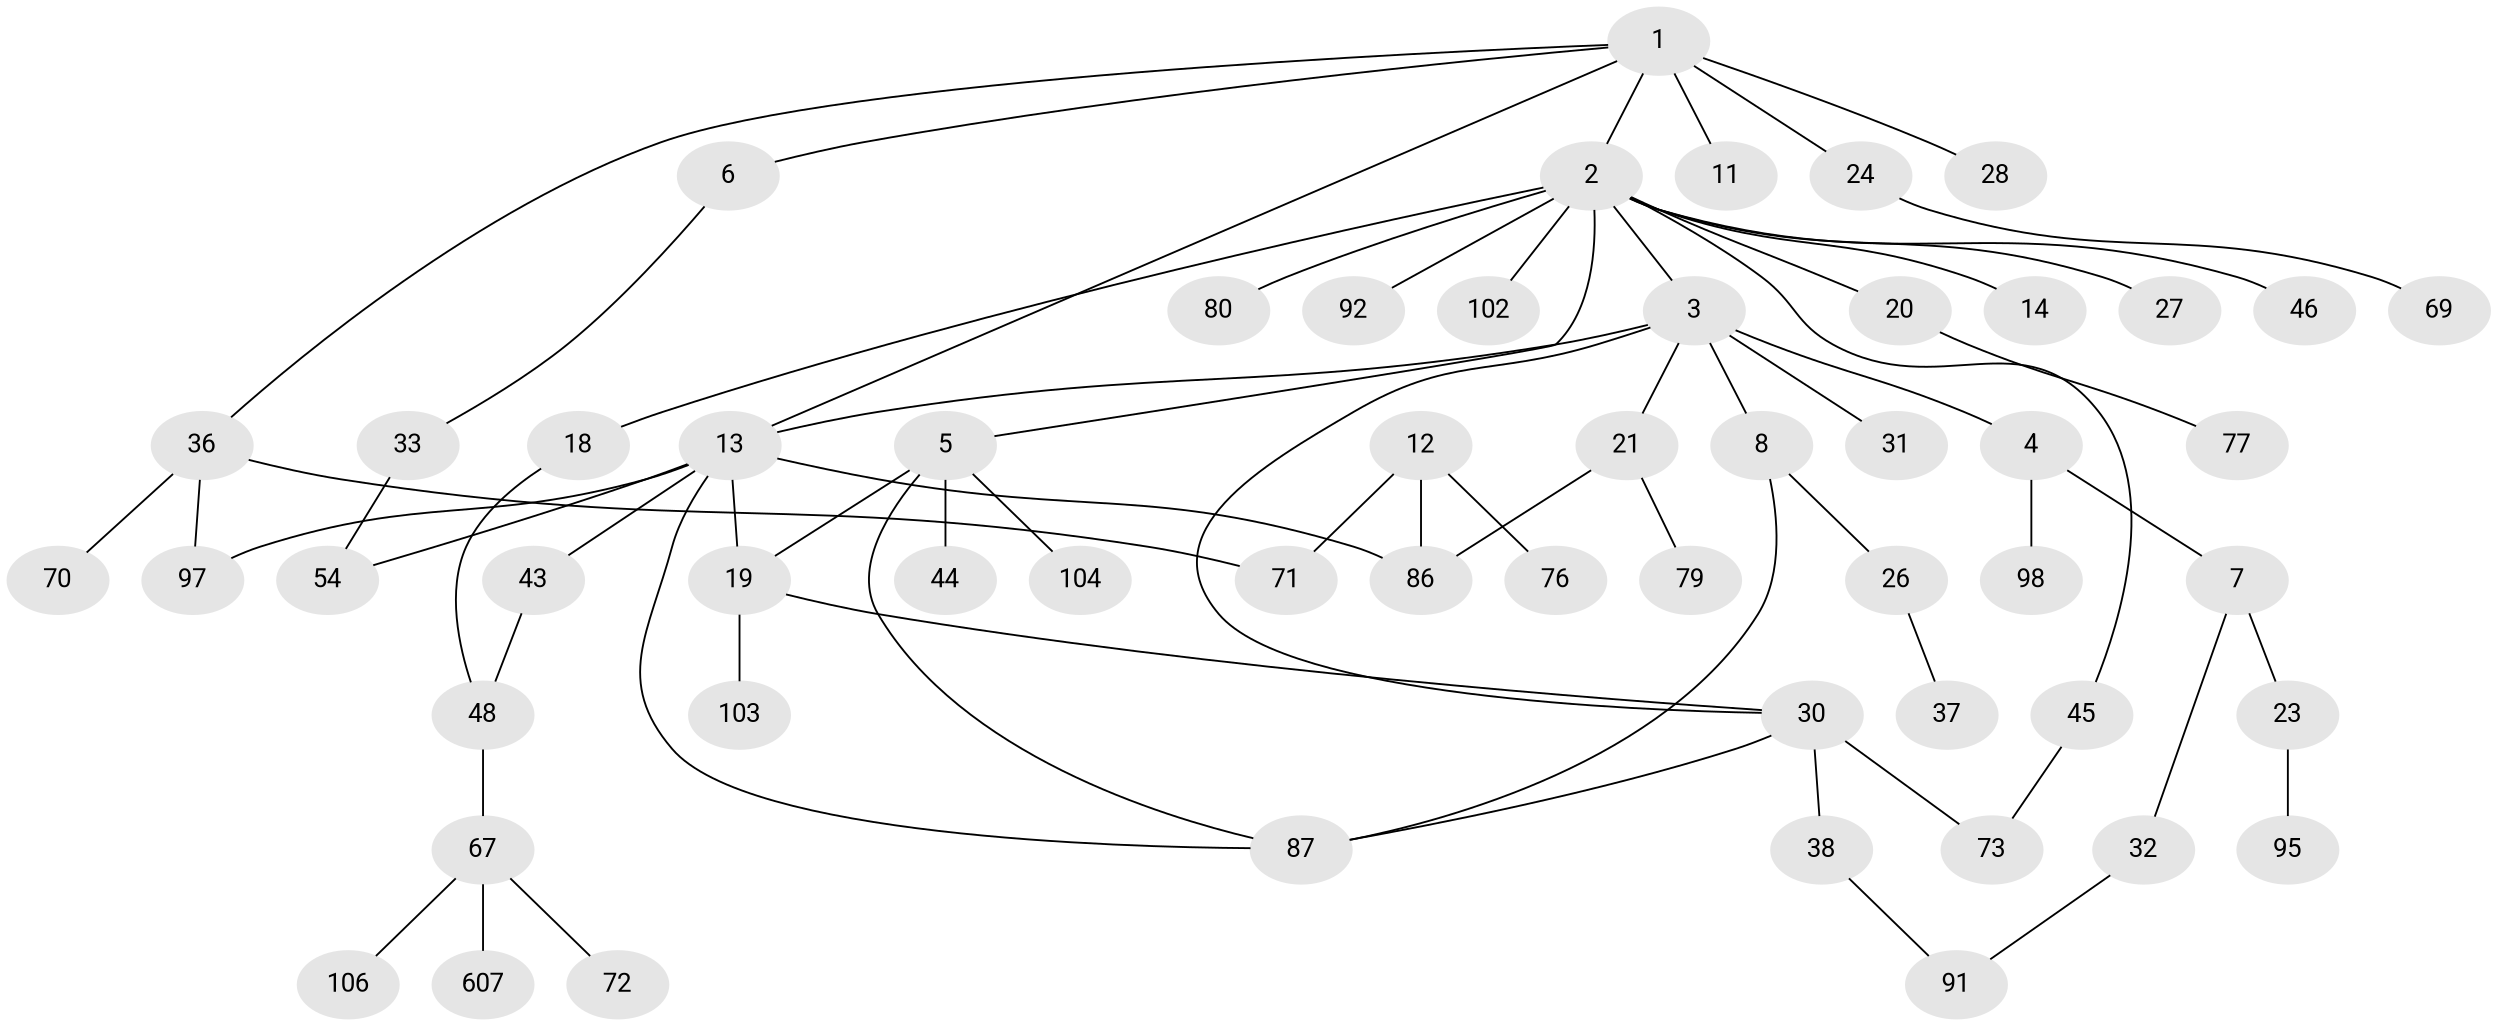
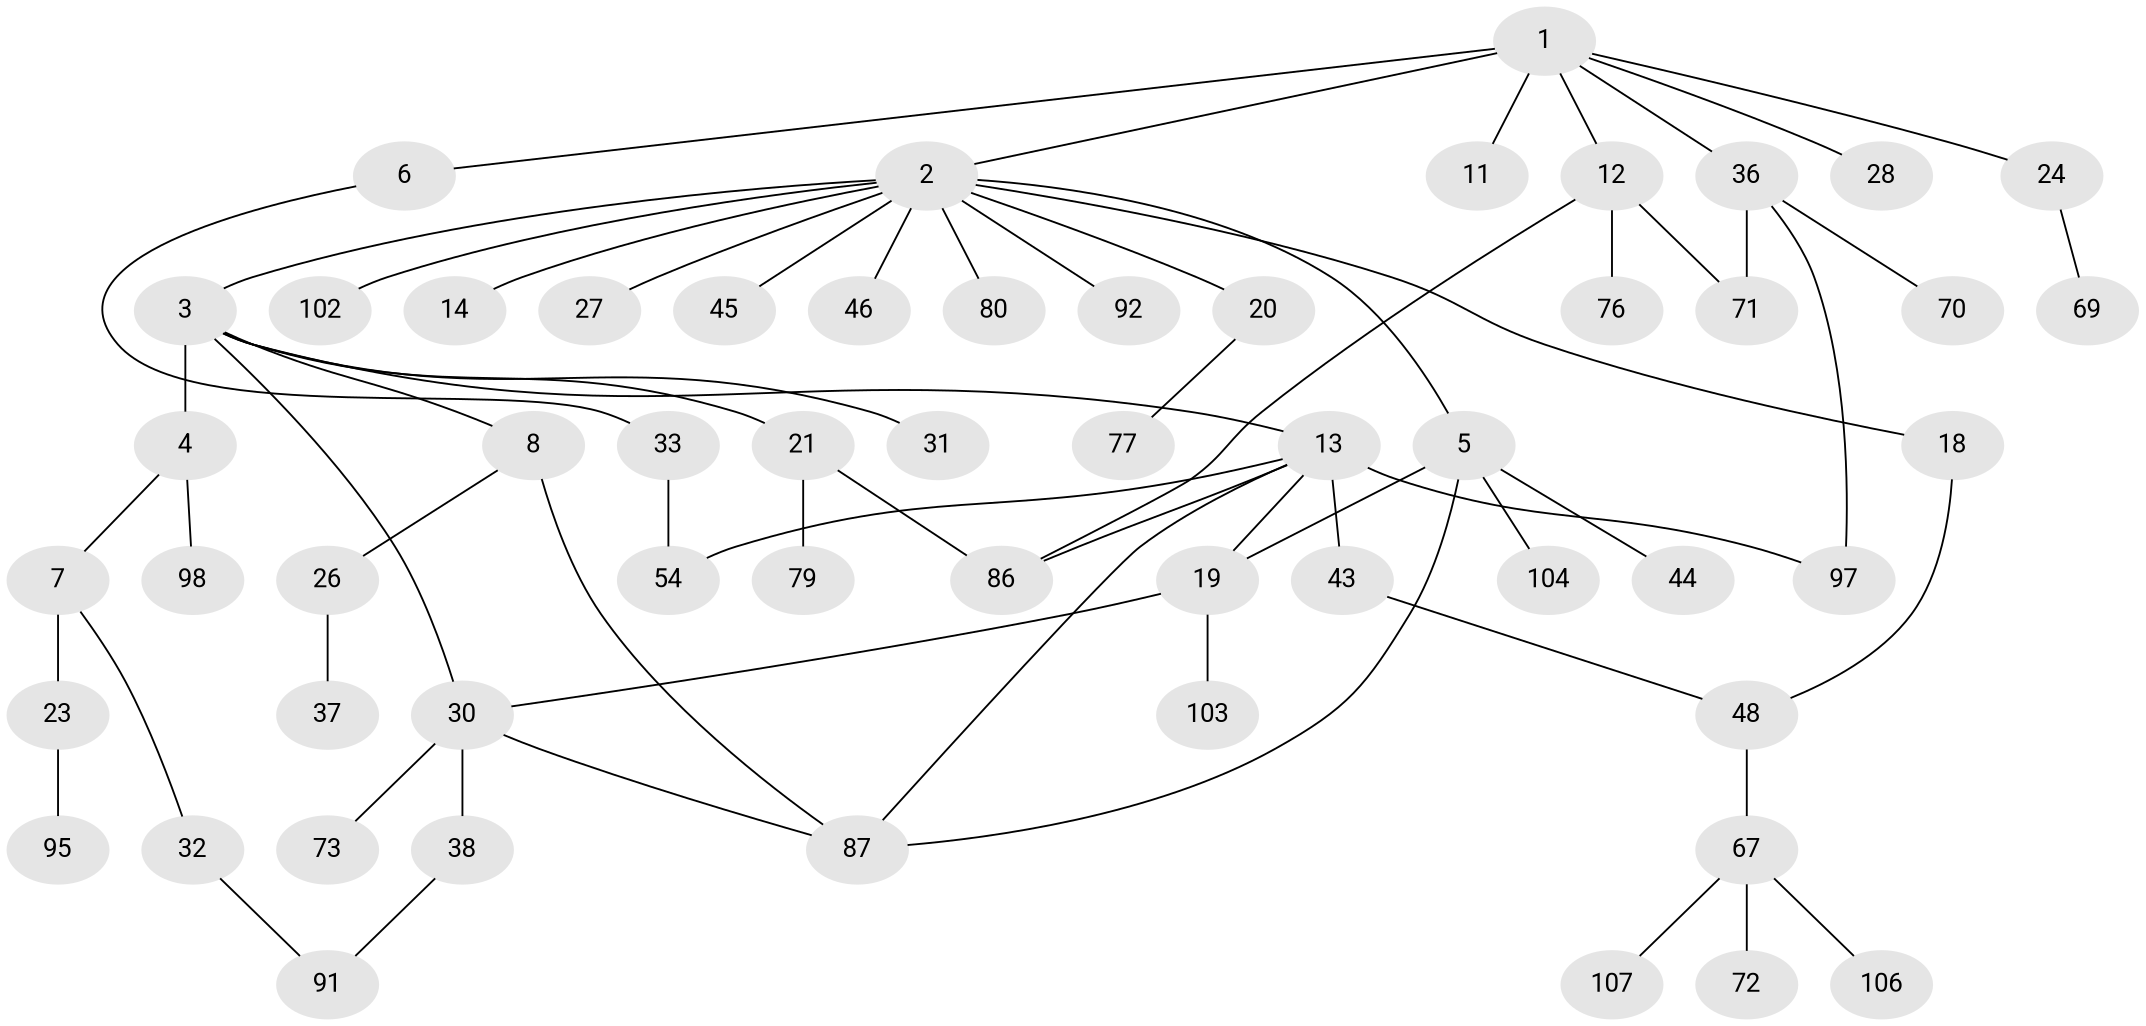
  graph {
    fontname=Roboto
    node [color=gray90 fontname=Roboto style=filled]
    edge [fontname=Roboto]
    2 [super="+9+10"]
    3
    5
    14 [super="+84"]
    18
    20 [super="+29"]
    27 [super="+40"]
    45
    46
    80
    92
    102
    1
    6 [super="+16+60+22+63"]
    11 [super="+41"]
    12 [super="+52+75+50"]
    24
    28
    36 [super="+61"]
    33
    71
    76 [super="+96+81"]
    86
    69
    97 [super="+105"]
    70
    4
    8
    13 [super="+17+25"]
    21 [super="+56"]
    30 [super="+47+89+35"]
    31
    19 [super="+42+57+114"]
    44 [super="+53"]
    87 [super="+94"]
    104
    48
    77 [super="+111"]
    73
    7 [super="+15"]
    98
    26
    54
    43 [super="+51"]
    79
    38 [super="+58"]
    23
    32
    103
    95 [super="+113"]
    91 [super="+116"]
    37
    67
    72
    106
-   107 [label=607]
+   107
    2 -- 3
    2 -- 5
    2 -- 14
    2 -- 18
    2 -- 20
    2 -- 27
    2 -- 45
    2 -- 46
    2 -- 80
    2 -- 92
    2 -- 102
    3 -- 4
    3 -- 8
    3 -- 13
    3 -- 21
    3 -- 30
    3 -- 31
    5 -- 19
    5 -- 44
    5 -- 87
    5 -- 104
    18 -- 48
    20 -- 77
-   45 -- 73
    1 -- 2
    1 -- 6
    1 -- 11 [weight=2]
-   1 -- 13
+   1 -- 12
    1 -- 24
    1 -- 28
    1 -- 36
    6 -- 33
    12 -- 71
    12 -- 76
    12 -- 86
    24 -- 69
    36 -- 71
    36 -- 97
    36 -- 70
    33 -- 54
    4 -- 7
    4 -- 98
    8 -- 87
    8 -- 26
    13 -- 86
    13 -- 97
    13 -- 19
    13 -- 87
    13 -- 54
    13 -- 43
    21 -- 86
    21 -- 79
    30 -- 87
    30 -- 73
    30 -- 38
    19 -- 30
    19 -- 103
    48 -- 67
    7 -- 23
    7 -- 32
    26 -- 37
    43 -- 48
    38 -- 91
    23 -- 95
    32 -- 91
    67 -- 72
    67 -- 106
    67 -- 107
  }
